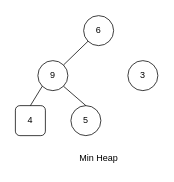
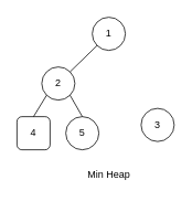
  <mxCell id="0" />
  <mxCell id="1" parent="0" />
- <mxCell id="2" value="6" style="ellipse;whiteSpace=wrap;html=1;aspect=fixed;" vertex="1" parent="1"><mxGeometry x="111" y="20" width="40" height="40" as="geometry" /></mxCell>
- <mxCell id="3" value="9" style="ellipse;whiteSpace=wrap;html=1;aspect=fixed;" vertex="1" parent="1"><mxGeometry x="50" y="80" width="40" height="40" as="geometry" /></mxCell>
+ <mxCell id="2" value="1" style="ellipse;whiteSpace=wrap;html=1;aspect=fixed;" vertex="1" parent="1"><mxGeometry x="111" y="20" width="40" height="40" as="geometry" /></mxCell>
+ <mxCell id="3" value="2" style="ellipse;whiteSpace=wrap;html=1;aspect=fixed;" vertex="1" parent="1"><mxGeometry x="50" y="80" width="40" height="40" as="geometry" /></mxCell>
  <mxCell id="4" value="" style="endArrow=none;html=1;entryX=0;entryY=1;entryDx=0;entryDy=0;exitX=1;exitY=0;exitDx=0;exitDy=0;" edge="1" parent="1" source="3" target="2"><mxGeometry width="50" height="50" relative="1" as="geometry"><mxPoint x="41" y="140" as="sourcePoint" /><mxPoint x="91" y="90" as="targetPoint" /></mxGeometry></mxCell>
  <mxCell id="5" value="4" style="whiteSpace=wrap;html=1;aspect=fixed;rounded=1;" vertex="1" parent="1"><mxGeometry x="20" y="140" width="40" height="40" as="geometry" /></mxCell>
- <mxCell id="6" value="5" style="ellipse;whiteSpace=wrap;html=1;aspect=fixed;" vertex="1" parent="1"><mxGeometry x="94" y="140" width="40" height="40" as="geometry" /></mxCell>
+ <mxCell id="6" value="5" style="ellipse;whiteSpace=wrap;html=1;aspect=fixed;" vertex="1" parent="1"><mxGeometry x="79" y="140" width="40" height="40" as="geometry" /></mxCell>
  <mxCell id="7" value="" style="endArrow=none;html=1;entryX=0;entryY=1;entryDx=0;entryDy=0;exitX=0.5;exitY=0;exitDx=0;exitDy=0;" edge="1" parent="1" source="5" target="3"><mxGeometry width="50" height="50" relative="1" as="geometry"><mxPoint x="34.142" y="145.858" as="sourcePoint" /><mxPoint x="50" y="120" as="targetPoint" /></mxGeometry></mxCell>
  <mxCell id="8" value="" style="endArrow=none;html=1;entryX=1;entryY=1;entryDx=0;entryDy=0;exitX=0.5;exitY=0;exitDx=0;exitDy=0;" edge="1" parent="1" source="6" target="3"><mxGeometry width="50" height="50" relative="1" as="geometry"><mxPoint x="110" y="240" as="sourcePoint" /><mxPoint x="160" y="190" as="targetPoint" /></mxGeometry></mxCell>
- <mxCell id="9" value="3" style="ellipse;whiteSpace=wrap;html=1;aspect=fixed;" vertex="1" parent="1"><mxGeometry x="170" y="80" width="40" height="40" as="geometry" /></mxCell>
+ <mxCell id="9" value="3" style="ellipse;whiteSpace=wrap;html=1;aspect=fixed;" vertex="1" parent="1"><mxGeometry x="170" y="130" width="40" height="40" as="geometry" /></mxCell>
  <mxCell id="10" value="Min Heap" style="text;html=1;strokeColor=none;fillColor=none;align=center;verticalAlign=middle;whiteSpace=wrap;rounded=0;" vertex="1" parent="1"><mxGeometry x="101.5" y="200" width="59" height="20" as="geometry" /></mxCell>
